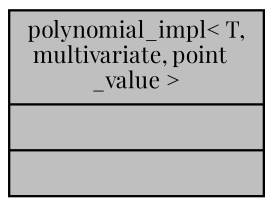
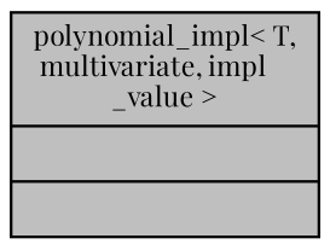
  digraph {
    fontname="Playfair Display"
-   n1 [color=black fillcolor=grey75 fontcolor=black fontname="Playfair Display" fontsize=10 height=0.2 label="{polynomial_impl\< T,\l multivariate, point\l_value \>\n||}" shape=record style=filled width=0.4]
+   n1 [color=black fillcolor=grey75 fontcolor=black fontname="Playfair Display" fontsize=10 height=0.2 label="{polynomial_impl\< T,\l multivariate, impl\l_value \>\n||}" shape=record style=filled width=0.4]
  }
